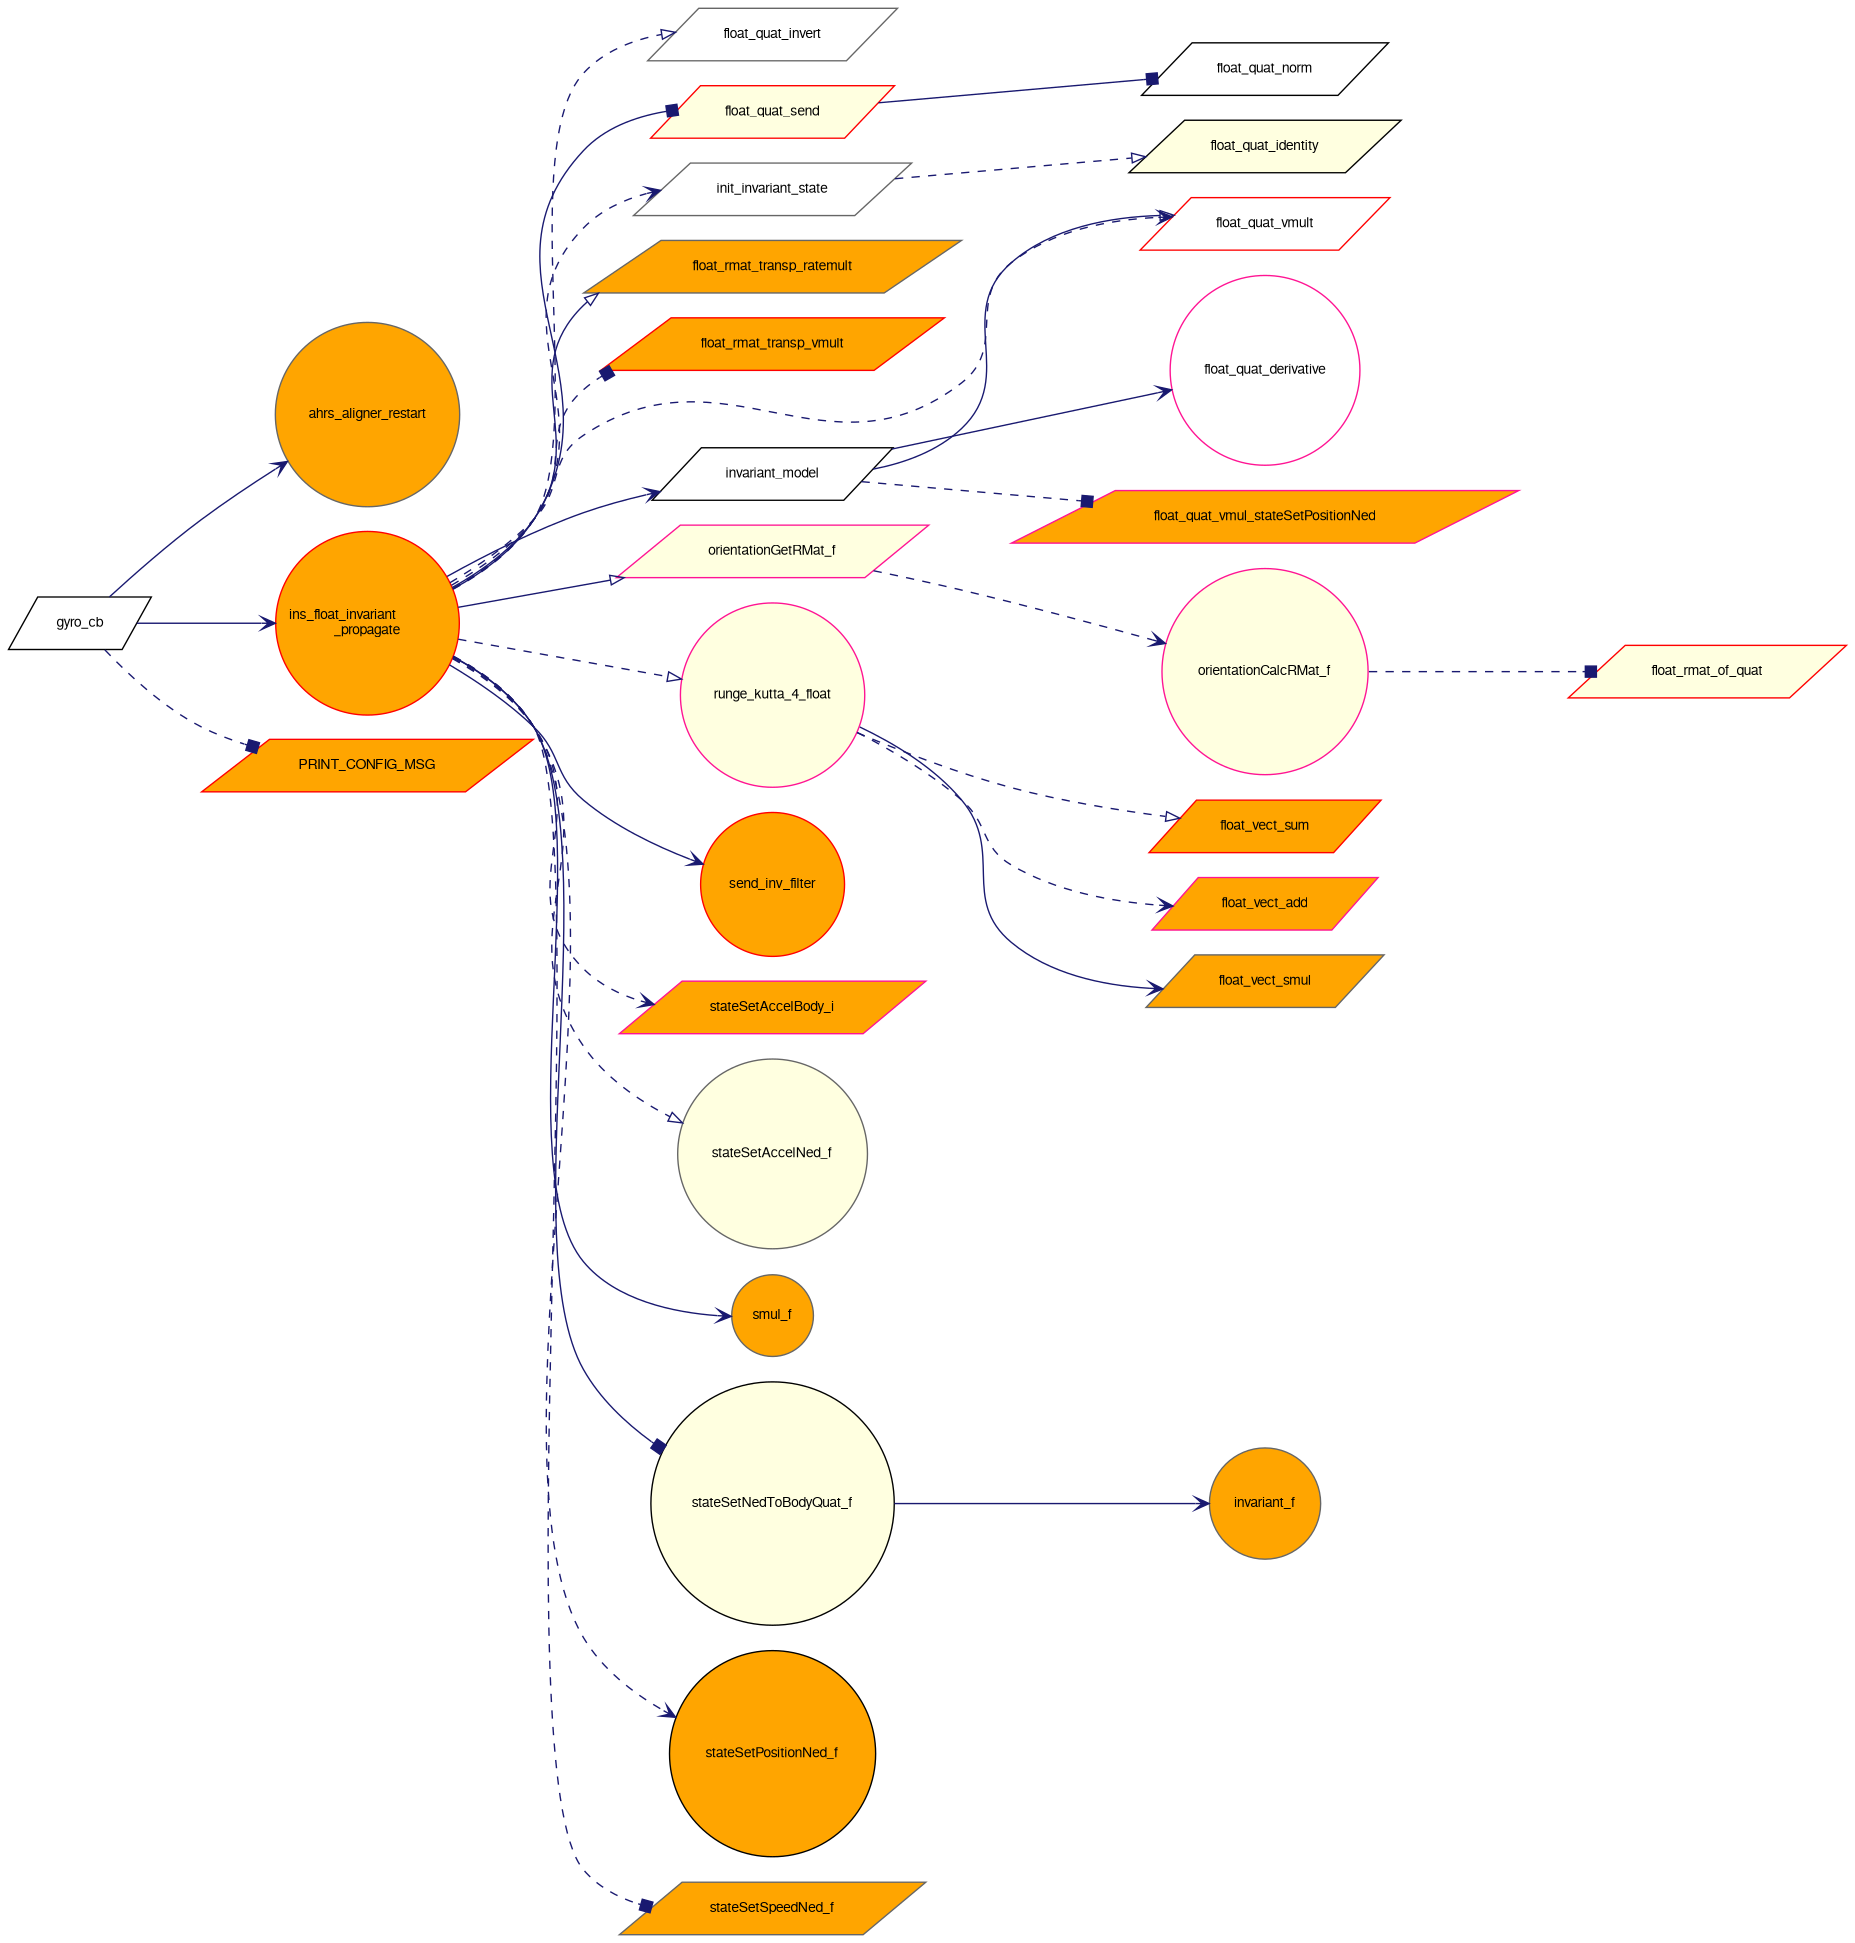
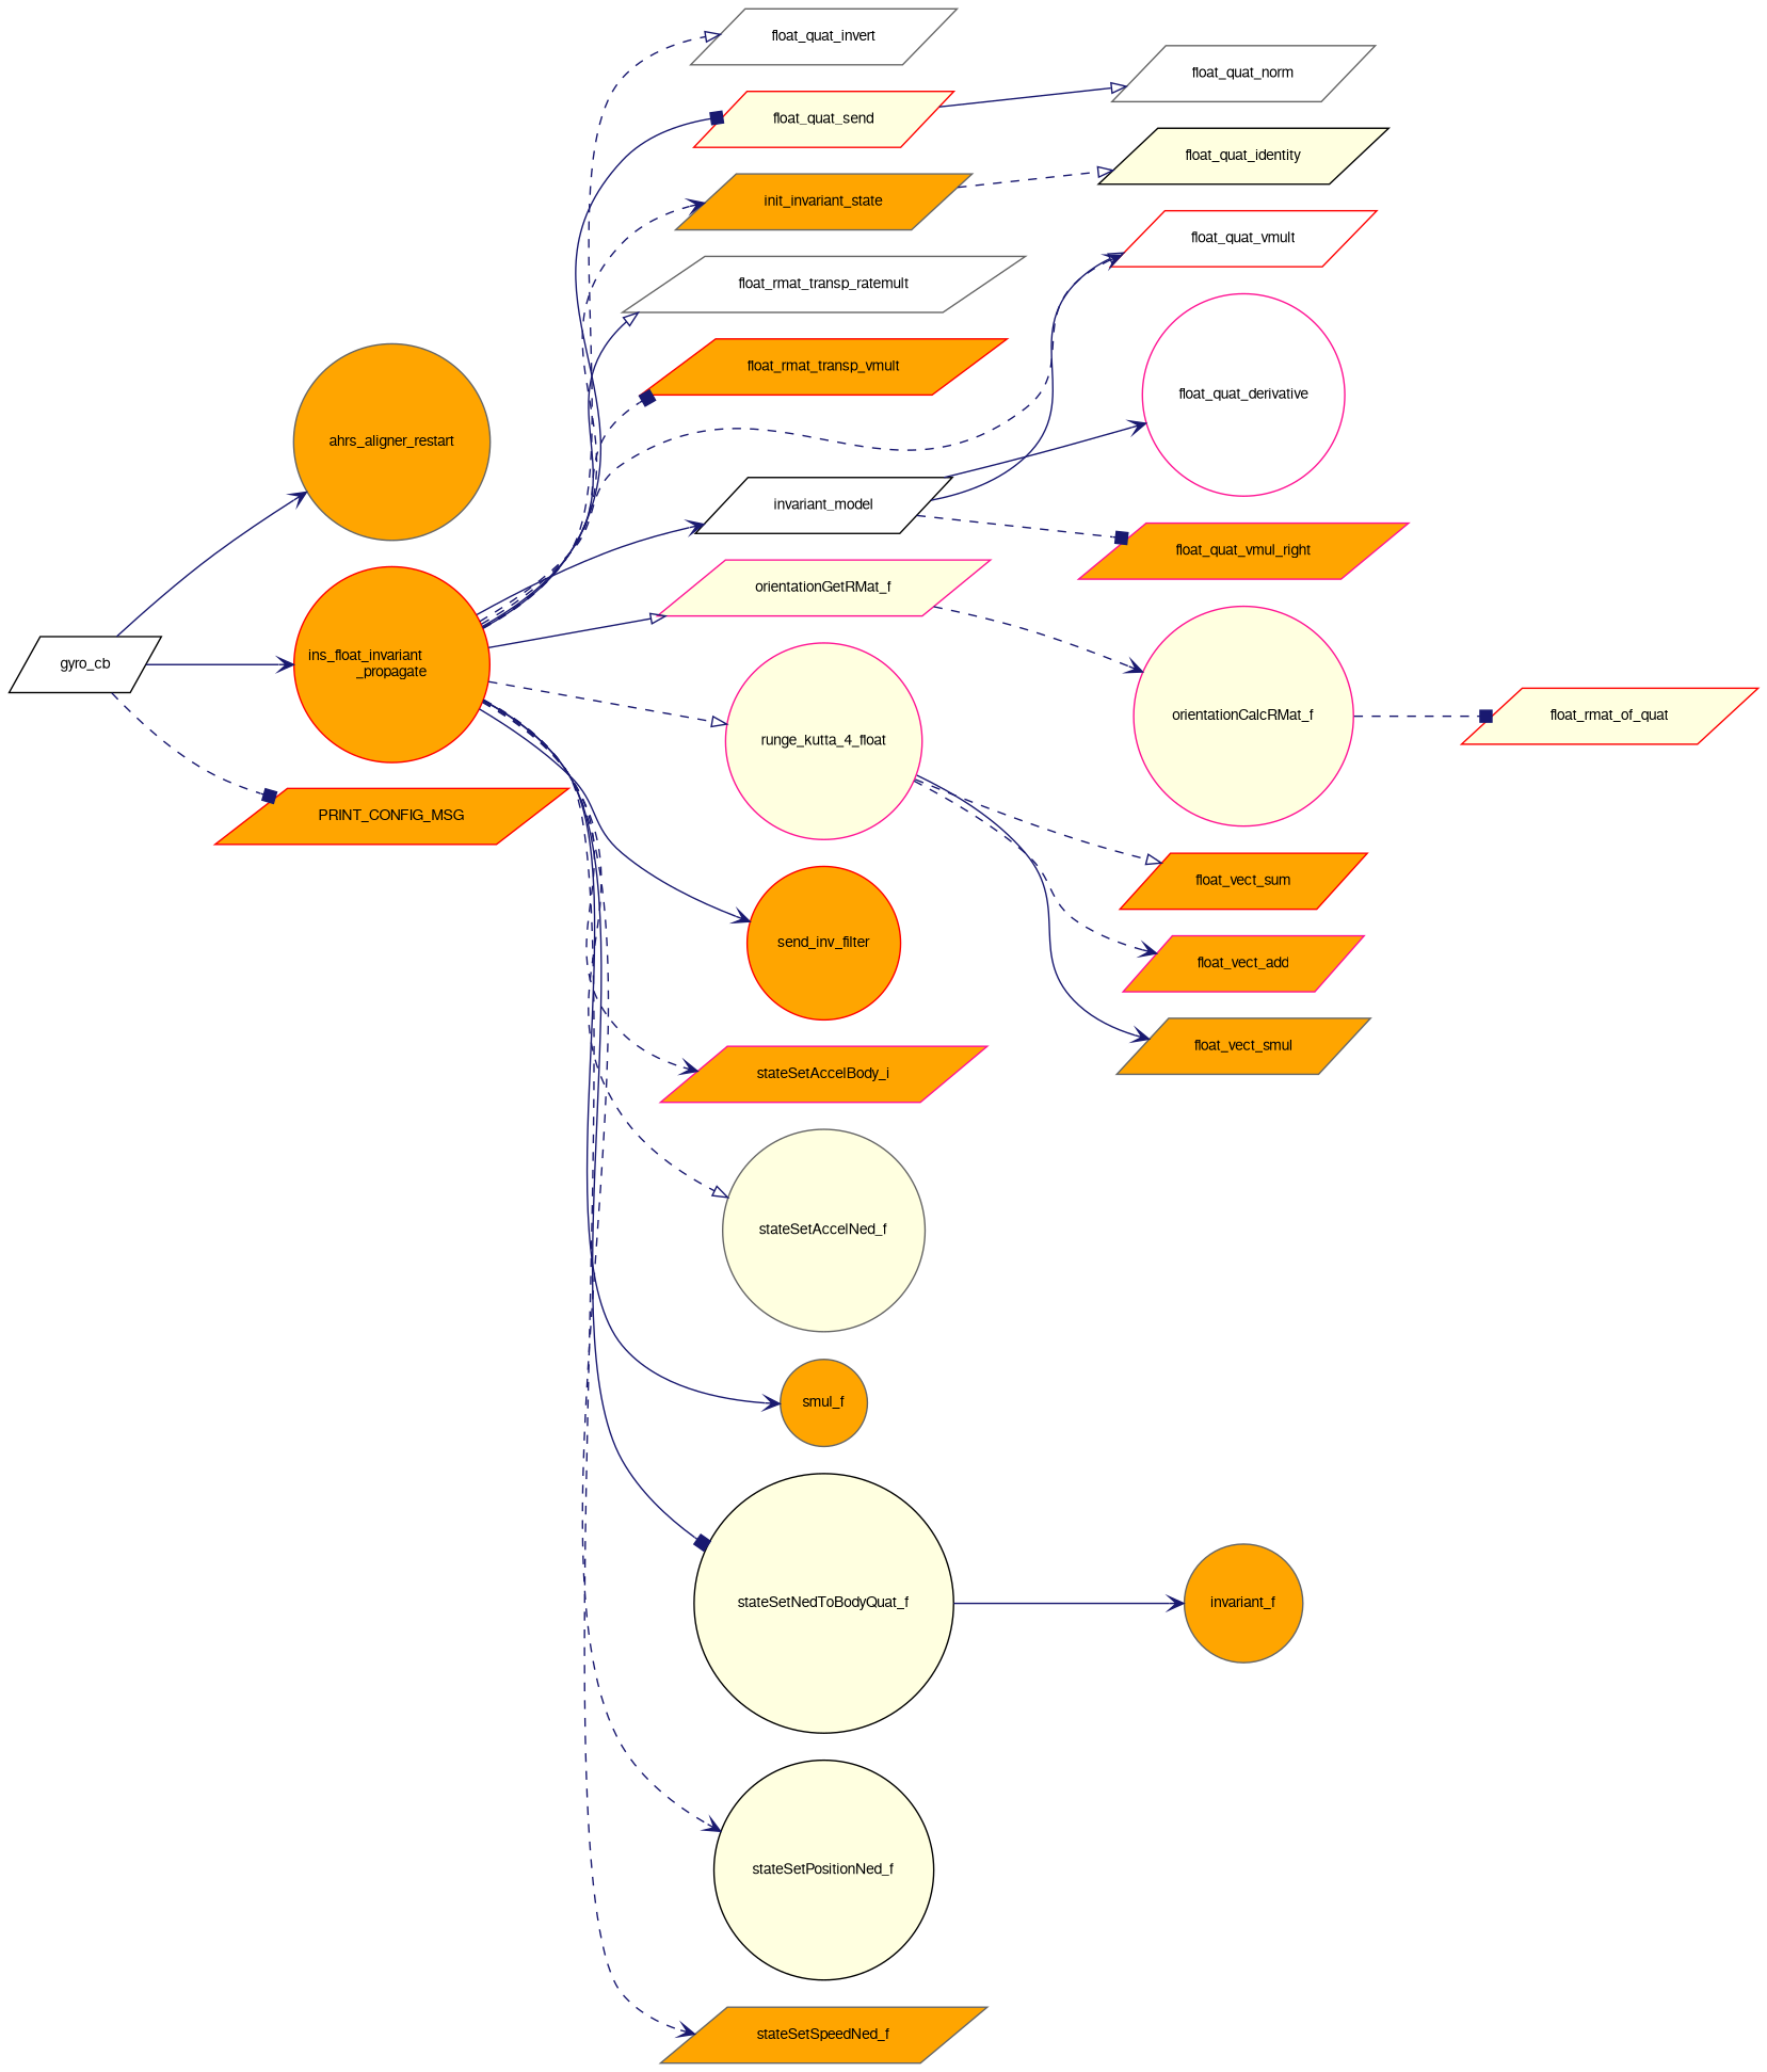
  digraph {
    rankdir=LR
    node [color=gray40 fillcolor=orange fontname=FreeSans fontsize=10 shape=parallelogram style=filled]
    edge [arrowhead=vee color=midnightblue fontname=FreeSans fontsize=10 labelfontname=FreeSans labelfontsize=10 style=dashed]
    n1 [color=black fillcolor=white fontcolor=black height=0.2 label=gyro_cb width=0.4]
    n2 [height=0.2 label=ahrs_aligner_restart shape=circle width=0.4]
    n3 [color=red height=0.2 label="ins_float_invariant\l_propagate" shape=circle width=0.4]
    n4 [color=red height=0.2 label=PRINT_CONFIG_MSG width=0.4]
    n5 [fillcolor=white height=0.2 label=float_quat_invert width=0.4]
    n6 [color=red fillcolor=white height=0.2 label=float_quat_vmult width=0.4]
    n7 [color=red fillcolor=lightyellow height=0.2 label=float_quat_send width=0.4]
-   n8 [height=0.2 label=float_rmat_transp_ratemult width=0.4]
+   n8 [fillcolor=white height=0.2 label=float_rmat_transp_ratemult width=0.4]
    n9 [color=red height=0.2 label=float_rmat_transp_vmult width=0.4]
-   n10 [fillcolor=white height=0.2 label=init_invariant_state width=0.4]
+   n10 [height=0.2 label=init_invariant_state width=0.4]
    n11 [color=black fillcolor=white height=0.2 label=invariant_model width=0.4]
    n12 [color=deeppink fillcolor=lightyellow height=0.2 label=orientationGetRMat_f width=0.4]
    n13 [color=deeppink fillcolor=lightyellow height=0.2 label=runge_kutta_4_float shape=circle width=0.4]
    n14 [color=red height=0.2 label=send_inv_filter shape=circle width=0.4]
    n15 [color=deeppink height=0.2 label=stateSetAccelBody_i width=0.4]
    n16 [fillcolor=lightyellow height=0.2 label=stateSetAccelNed_f shape=circle width=0.4]
    n17 [height=0.2 label=smul_f shape=circle width=0.4]
    n18 [color=black fillcolor=lightyellow height=0.2 label=stateSetNedToBodyQuat_f shape=circle width=0.4]
-   n19 [color=black height=0.2 label=stateSetPositionNed_f shape=circle width=0.4]
+   n19 [color=black fillcolor=lightyellow height=0.2 label=stateSetPositionNed_f shape=circle width=0.4]
    n20 [height=0.2 label=stateSetSpeedNed_f width=0.4]
-   n21 [color=black fillcolor=white height=0.2 label=float_quat_norm width=0.4]
+   n21 [fillcolor=white height=0.2 label=float_quat_norm width=0.4]
    n22 [color=black fillcolor=lightyellow height=0.2 label=float_quat_identity width=0.4]
    n23 [color=deeppink fillcolor=white height=0.2 label=float_quat_derivative shape=circle width=0.4]
-   n24 [color=deeppink height=0.2 label=float_quat_vmul_stateSetPositionNed width=0.4]
+   n24 [color=deeppink height=0.2 label=float_quat_vmul_right width=0.4]
    n25 [color=deeppink fillcolor=lightyellow height=0.2 label=orientationCalcRMat_f shape=circle width=0.4]
    n26 [color=deeppink height=0.2 label=float_vect_add width=0.4]
    n27 [height=0.2 label=float_vect_smul width=0.4]
    n28 [color=red height=0.2 label=float_vect_sum width=0.4]
    n29 [height=0.2 label=invariant_f shape=circle width=0.4]
    n30 [color=red fillcolor=lightyellow height=0.2 label=float_rmat_of_quat width=0.4]
    n1 -> n2 [style=solid]
    n1 -> n3 [style=solid]
    n1 -> n4 [arrowhead=box]
    n3 -> n5 [arrowhead=onormal]
    n3 -> n6
    n3 -> n7 [arrowhead=box style=solid]
    n3 -> n8 [arrowhead=onormal style=solid]
    n3 -> n9 [arrowhead=box]
    n3 -> n10
    n3 -> n11 [style=solid]
    n3 -> n12 [arrowhead=onormal style=solid]
    n3 -> n13 [arrowhead=onormal]
    n3 -> n14 [style=solid]
    n3 -> n15
    n3 -> n16 [arrowhead=onormal]
    n3 -> n17 [style=solid]
    n3 -> n18 [arrowhead=box style=solid]
    n3 -> n19
-   n3 -> n20 [arrowhead=box]
-   n7 -> n21 [arrowhead=box style=solid]
+   n3 -> n20
+   n7 -> n21 [arrowhead=onormal style=solid]
    n10 -> n22 [arrowhead=onormal]
    n11 -> n6 [arrowhead=onormal style=solid]
    n11 -> n23 [style=solid]
    n11 -> n24 [arrowhead=box]
    n12 -> n25
    n13 -> n26
    n13 -> n27 [style=solid]
    n13 -> n28 [arrowhead=onormal]
    n18 -> n29 [style=solid]
    n25 -> n30 [arrowhead=box]
  }
